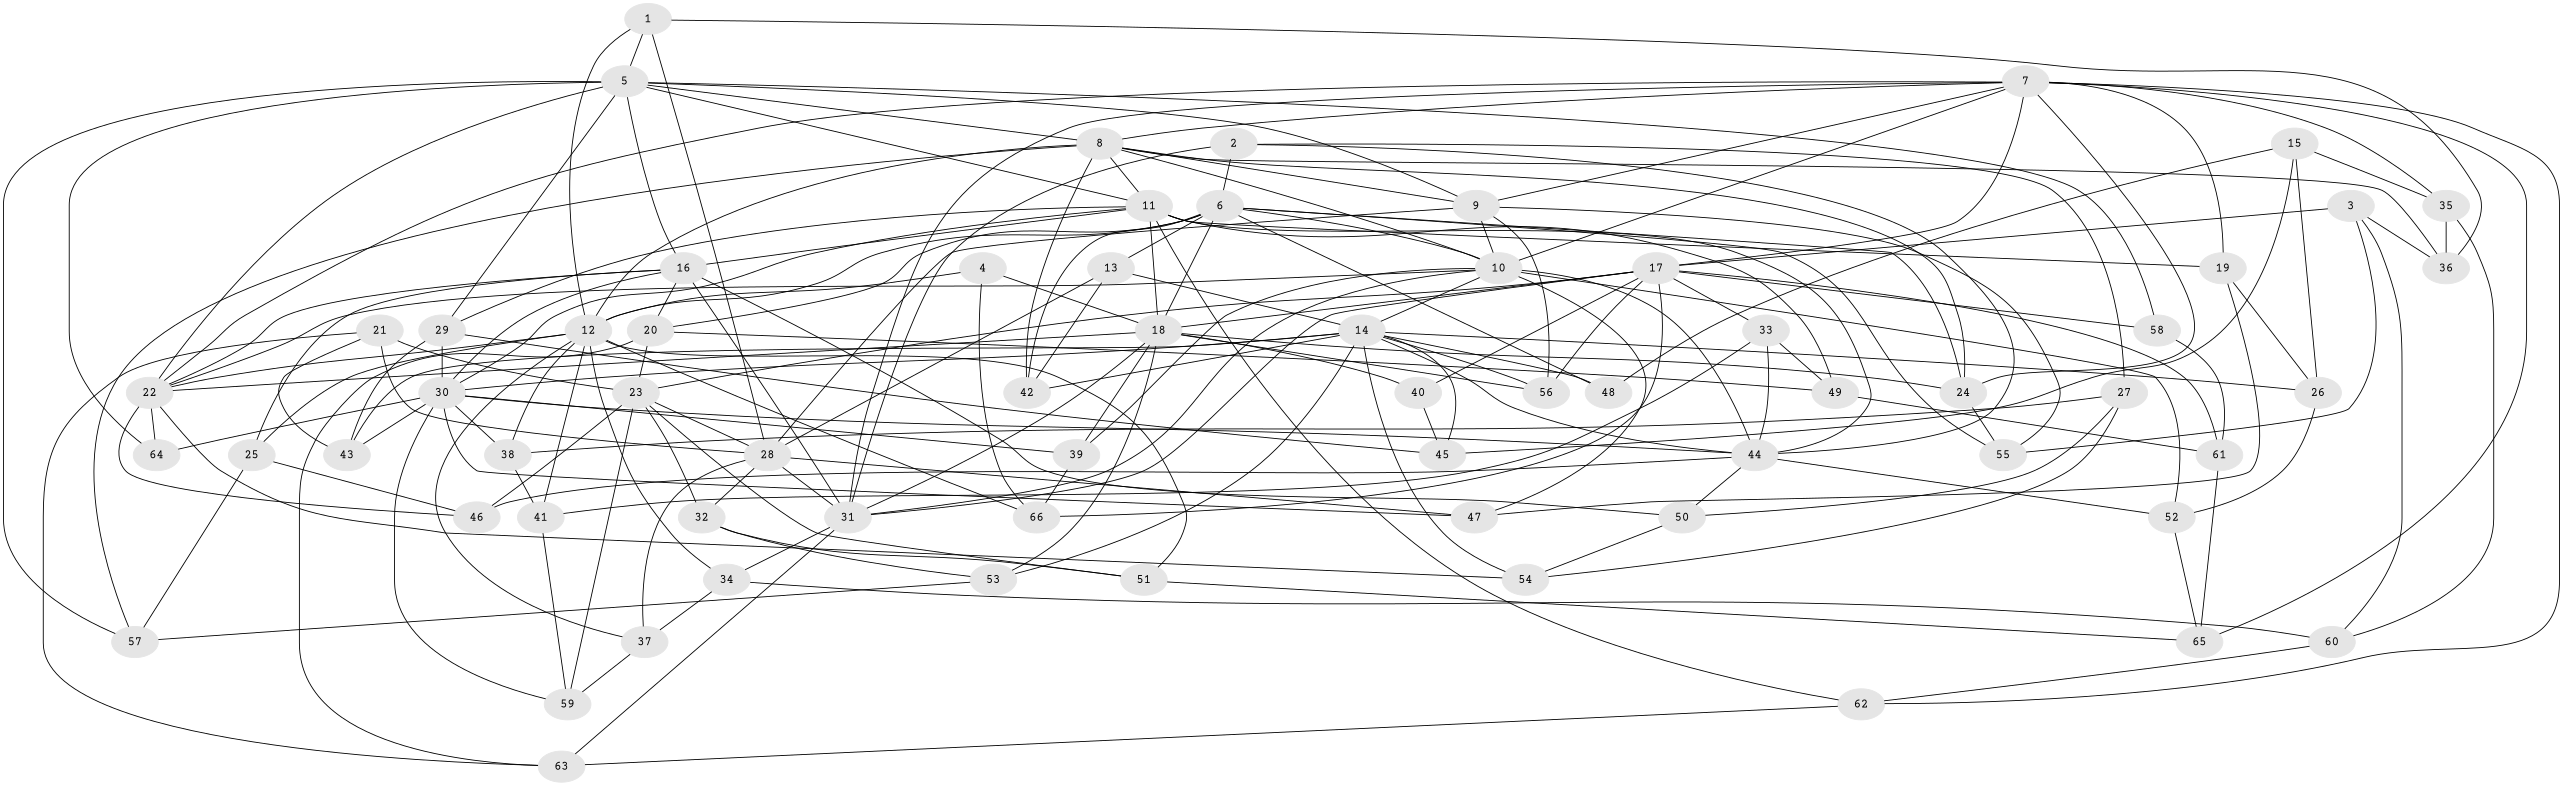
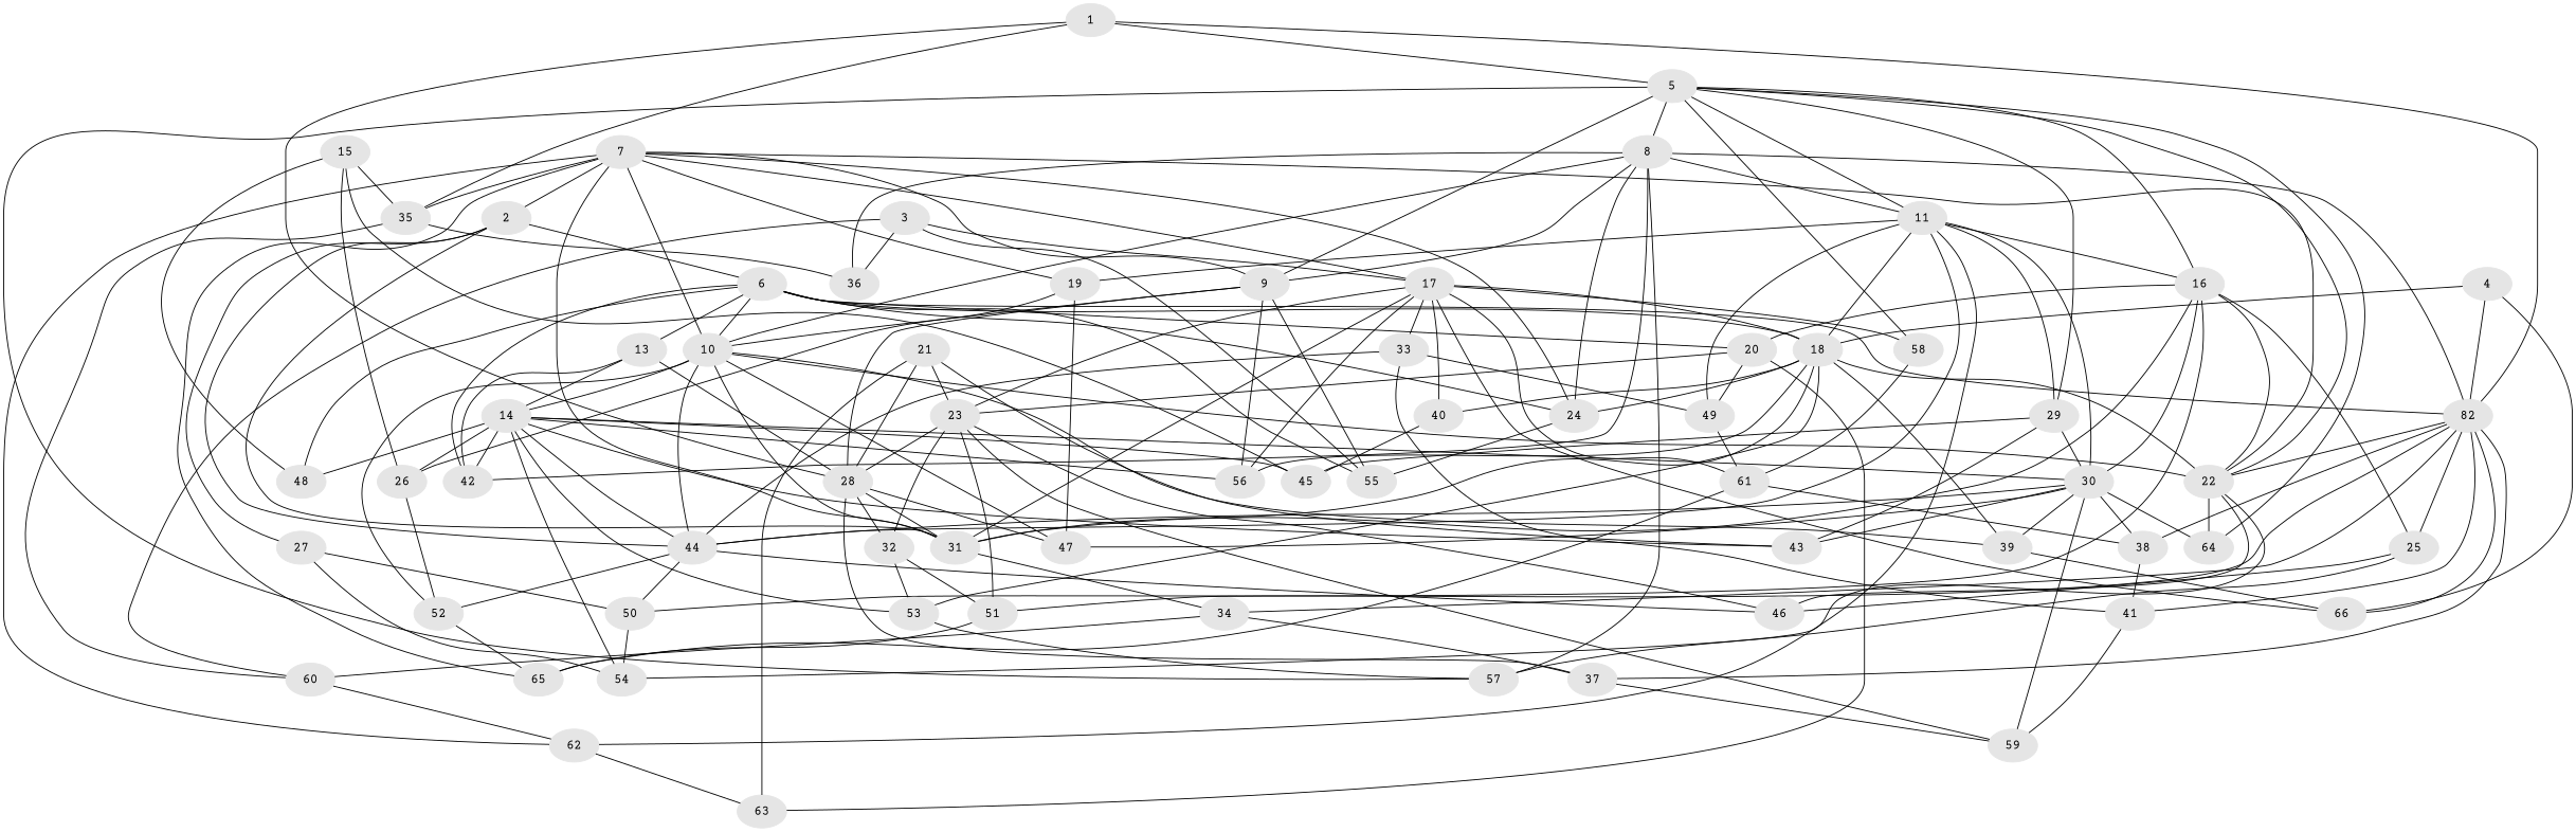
  graph {
    fontname="Courier Prime"
    node [color=gray90 fontname="Courier Prime" style=filled]
    edge [fontname="Courier Prime" weight=1.0]
    1
    5
-   12
+   12 [label=82]
    28
    36
    8
    9
    11
    16
    22
    29
    57
    58
    64
    66
    25
    34
    37
    38
    41
    51
    31
    47
    32
    2
    6
    27
    44
    55
    18
    10
    13
    20
    24
    42
    48
    54
    50
    63
    52
    46
    3
    17
    60
    56
    23
    33
    40
    61
    62
    4
    39
    53
    19
    30
    49
    43
    45
    14
    7
    35
    65
    26
    59
    15
    21
    1 -- 5
    1 -- 12
    1 -- 28
-   1 -- 36
+   1 -- 35
    5 -- 8 [weight=3.0]
    5 -- 9
    5 -- 11
    5 -- 16
    5 -- 22
    5 -- 29
    5 -- 57
    5 -- 58
    5 -- 64
    12 -- 22
    12 -- 66
    12 -- 25
    12 -- 34
    12 -- 37
    12 -- 38
    12 -- 41
    12 -- 51
    28 -- 37
    28 -- 31
    28 -- 47
    28 -- 32
    8 -- 12
    8 -- 36
    8 -- 9
    8 -- 11
    8 -- 57
    8 -- 10
    8 -- 24
    8 -- 42
    9 -- 28 [weight=2.0]
    9 -- 55
    9 -- 10
    9 -- 56
    11 -- 16
    11 -- 29
    11 -- 44
    11 -- 18
    11 -- 62
    11 -- 19
    11 -- 30
    11 -- 49
    16 -- 22
    16 -- 25
    16 -- 31
    16 -- 20
    16 -- 50
    16 -- 30
    22 -- 64 [weight=2.0]
    22 -- 54
    22 -- 46
    29 -- 30 [weight=2.0]
    29 -- 43
    29 -- 45
    58 -- 61
    25 -- 57
    25 -- 46
    34 -- 37
    34 -- 60
    37 -- 59
    38 -- 41
    41 -- 59
    51 -- 65
    31 -- 34
-   31 -- 63
    32 -- 51
    32 -- 53
    2 -- 31
    2 -- 6
    2 -- 27
    2 -- 44
    6 -- 12
    6 -- 55
    6 -- 18
    6 -- 10
    6 -- 13
    6 -- 20 [weight=2.0]
    6 -- 24
    6 -- 42
    6 -- 48 [weight=2.0]
-   27 -- 38
+   61 -- 38
    27 -- 54
    27 -- 50
    44 -- 50
    44 -- 52
    44 -- 46
    18 -- 22
    18 -- 31
    18 -- 24
    18 -- 56
    18 -- 40
    18 -- 39
    18 -- 53
    10 -- 22
    10 -- 31
    10 -- 47
    10 -- 44 [weight=2.0]
    10 -- 52
    10 -- 39
    10 -- 14
    13 -- 28
    13 -- 42
    13 -- 14
    20 -- 63
    20 -- 23
    20 -- 49
    24 -- 55
    50 -- 54
    52 -- 65
    3 -- 36
    3 -- 55
    3 -- 17
    3 -- 60
    17 -- 58
    17 -- 66
    17 -- 31
    17 -- 18
    17 -- 56
    17 -- 23
    17 -- 33
    17 -- 40 [weight=2.0]
    17 -- 61
    60 -- 62
    23 -- 28
    23 -- 51
    23 -- 32
    23 -- 46
    23 -- 59
    33 -- 41
    33 -- 44
    33 -- 49
    40 -- 45
    61 -- 65
    62 -- 63
    4 -- 12
    4 -- 66
    4 -- 18 [weight=2.0]
    39 -- 66
    53 -- 57
    19 -- 47
    19 -- 26
    30 -- 64
    30 -- 38
    30 -- 47
    30 -- 44
    30 -- 39
    30 -- 43
    30 -- 59
    49 -- 61
    14 -- 44
    14 -- 42
    14 -- 48
    14 -- 54
    14 -- 56
    14 -- 53
    14 -- 30
    14 -- 43
    14 -- 45
    14 -- 26
-   7 -- 8
+   7 -- 2
    7 -- 9
    7 -- 22
    7 -- 31 [weight=2.0]
    7 -- 10
    7 -- 24
    7 -- 17
    7 -- 62
    7 -- 19
    7 -- 35
    7 -- 65
    35 -- 36
    35 -- 60
    26 -- 52
    15 -- 48
    15 -- 45
    15 -- 35
    15 -- 26
    21 -- 28
    21 -- 63
    21 -- 23
    21 -- 43
  }
